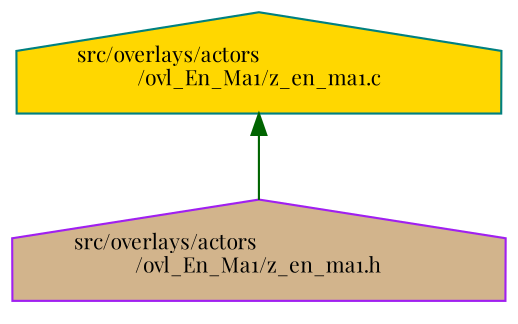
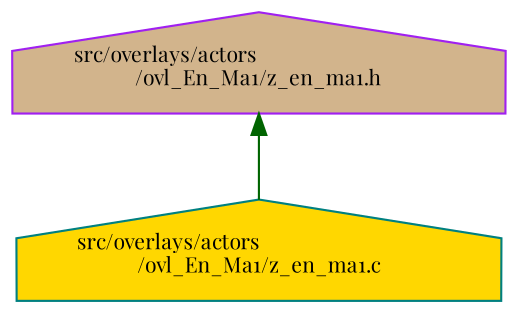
  digraph {
    fontname="Playfair Display"
    node [fontname="Playfair Display" fontsize=10 shape=house style=filled]
    n1 [color=purple fillcolor=tan fontcolor=black height=0.2 label="src/overlays/actors\l/ovl_En_Ma1/z_en_ma1.h" width=0.4]
    n2 [color=teal fillcolor=gold height=0.2 label="src/overlays/actors\l/ovl_En_Ma1/z_en_ma1.c" width=0.4]
-   n2 -> n1 [color=darkgreen dir=back fontname="Playfair Display" fontsize=10 labelfontname=Helvetica labelfontsize=10 style=solid]
+   n1 -> n2 [color=darkgreen dir=back fontname="Playfair Display" fontsize=10 labelfontname=Helvetica labelfontsize=10 style=solid]
  }
